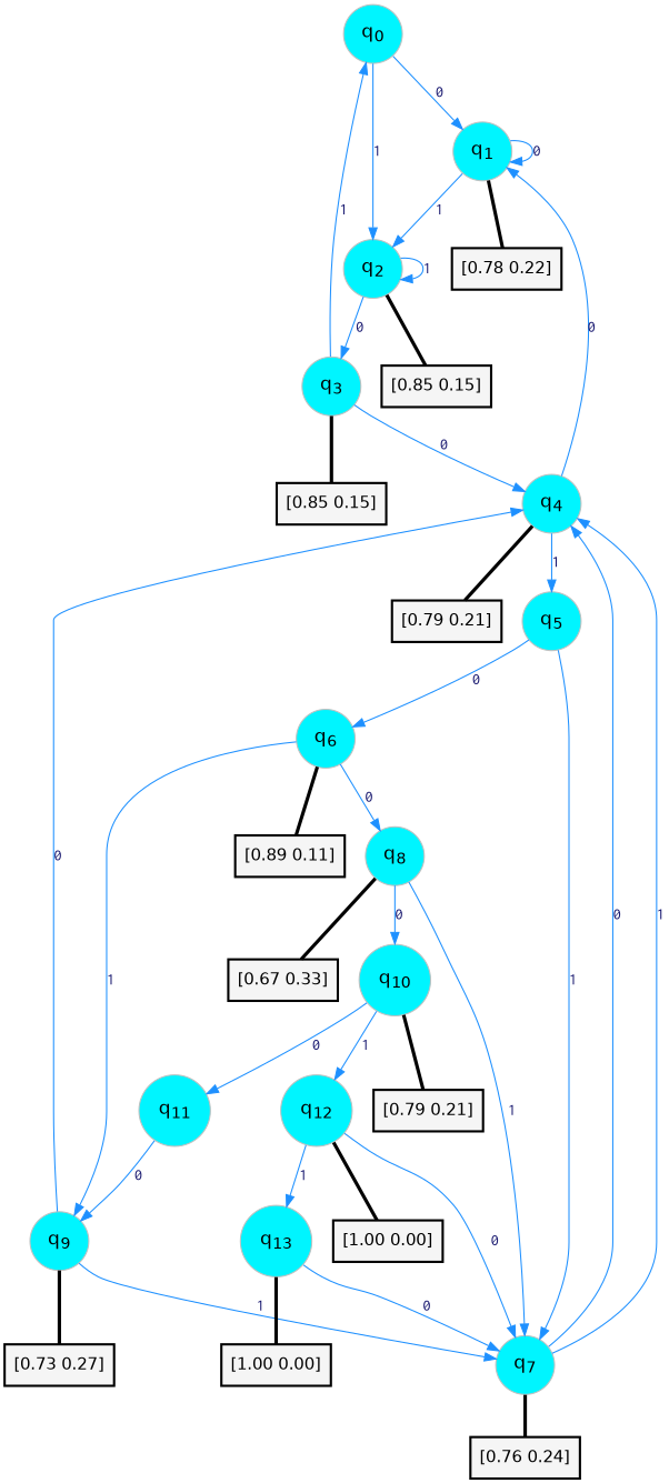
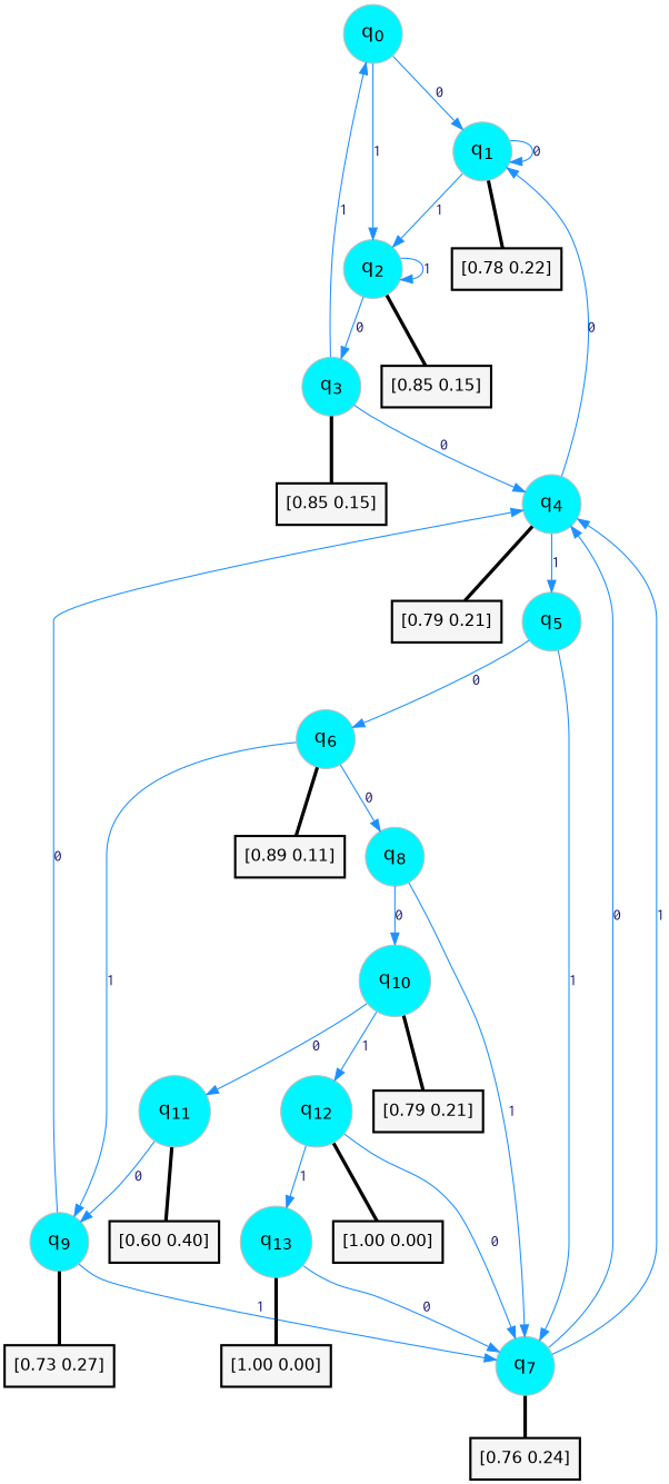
  digraph {
    rankdir=TD
    node [color=gray fillcolor=turquoise1 fontcolor=black fontname=Helvetica fontsize=16 fontweight=bold shape=circle style=filled]
    edge [arrowsize=1 color=dodgerblue1 fontcolor=midnightblue fontname=courier fontweight=bold penwidth=1 style=solid weight=20]
    n1 [label=<q<SUB>0</SUB>>]
    n2 [label=<q<SUB>1</SUB>>]
    n3 [label=<q<SUB>2</SUB>>]
    n4 [color=black fillcolor=whitesmoke fontsize=14 label="[0.78 0.22]" penwidth=2 shape=box]
    n5 [label=<q<SUB>3</SUB>>]
    n6 [color=black fillcolor=whitesmoke fontsize=14 label="[0.85 0.15]" penwidth=2 shape=box]
    n7 [label=<q<SUB>4</SUB>>]
    n8 [color=black fillcolor=whitesmoke fontsize=14 label="[0.85 0.15]" penwidth=2 shape=box]
    n9 [label=<q<SUB>5</SUB>>]
    n10 [color=black fillcolor=whitesmoke fontsize=14 label="[0.79 0.21]" penwidth=2 shape=box]
    n11 [label=<q<SUB>6</SUB>>]
    n12 [label=<q<SUB>7</SUB>>]
    n13 [label=<q<SUB>8</SUB>>]
    n14 [label=<q<SUB>9</SUB>>]
    n15 [color=black fillcolor=whitesmoke fontsize=14 label="[0.89 0.11]" penwidth=2 shape=box]
    n16 [color=black fillcolor=whitesmoke fontsize=14 label="[0.76 0.24]" penwidth=2 shape=box]
    n17 [label=<q<SUB>10</SUB>>]
-   n18 [color=black fillcolor=whitesmoke fontsize=14 label="[0.67 0.33]" penwidth=2 shape=box]
    n19 [color=black fillcolor=whitesmoke fontsize=14 label="[0.73 0.27]" penwidth=2 shape=box]
    n20 [label=<q<SUB>11</SUB>>]
    n21 [label=<q<SUB>12</SUB>>]
    n22 [color=black fillcolor=whitesmoke fontsize=14 label="[0.79 0.21]" penwidth=2 shape=box]
+   n23 [color=black fillcolor=whitesmoke fontsize=14 label="[0.60 0.40]" penwidth=2 shape=box]
    n24 [label=<q<SUB>13</SUB>>]
    n25 [color=black fillcolor=whitesmoke fontsize=14 label="[1.00 0.00]" penwidth=2 shape=box]
    n26 [color=black fillcolor=whitesmoke fontsize=14 label="[1.00 0.00]" penwidth=2 shape=box]
    n1 -> n2 [label=0]
    n1 -> n3 [label=1]
    n2 -> n2 [label=0]
    n2 -> n3 [label=1]
    n2 -> n4 [arrowhead=none color=black penwidth=3]
    n3 -> n3 [label=1]
    n3 -> n5 [label=0]
    n3 -> n6 [arrowhead=none color=black penwidth=3]
    n5 -> n1 [label=1]
    n5 -> n7 [label=0]
    n5 -> n8 [arrowhead=none color=black penwidth=3]
    n7 -> n2 [label=0]
    n7 -> n9 [label=1]
    n7 -> n10 [arrowhead=none color=black penwidth=3]
    n9 -> n11 [label=0]
    n9 -> n12 [label=1]
    n11 -> n13 [label=0]
    n11 -> n14 [label=1]
    n11 -> n15 [arrowhead=none color=black penwidth=3]
    n12 -> n7 [label=0]
    n12 -> n7 [label=1]
    n12 -> n16 [arrowhead=none color=black penwidth=3]
    n13 -> n12 [label=1]
    n13 -> n17 [label=0]
-   n13 -> n18 [arrowhead=none color=black penwidth=3]
    n14 -> n7 [label=0]
    n14 -> n12 [label=1]
    n14 -> n19 [arrowhead=none color=black penwidth=3]
    n17 -> n20 [label=0]
    n17 -> n21 [label=1]
    n17 -> n22 [arrowhead=none color=black penwidth=3]
    n20 -> n14 [label=0]
+   n20 -> n23 [arrowhead=none color=black penwidth=3]
    n21 -> n12 [label=0]
    n21 -> n24 [label=1]
    n21 -> n25 [arrowhead=none color=black penwidth=3]
    n24 -> n12 [label=0]
    n24 -> n26 [arrowhead=none color=black penwidth=3]
  }
